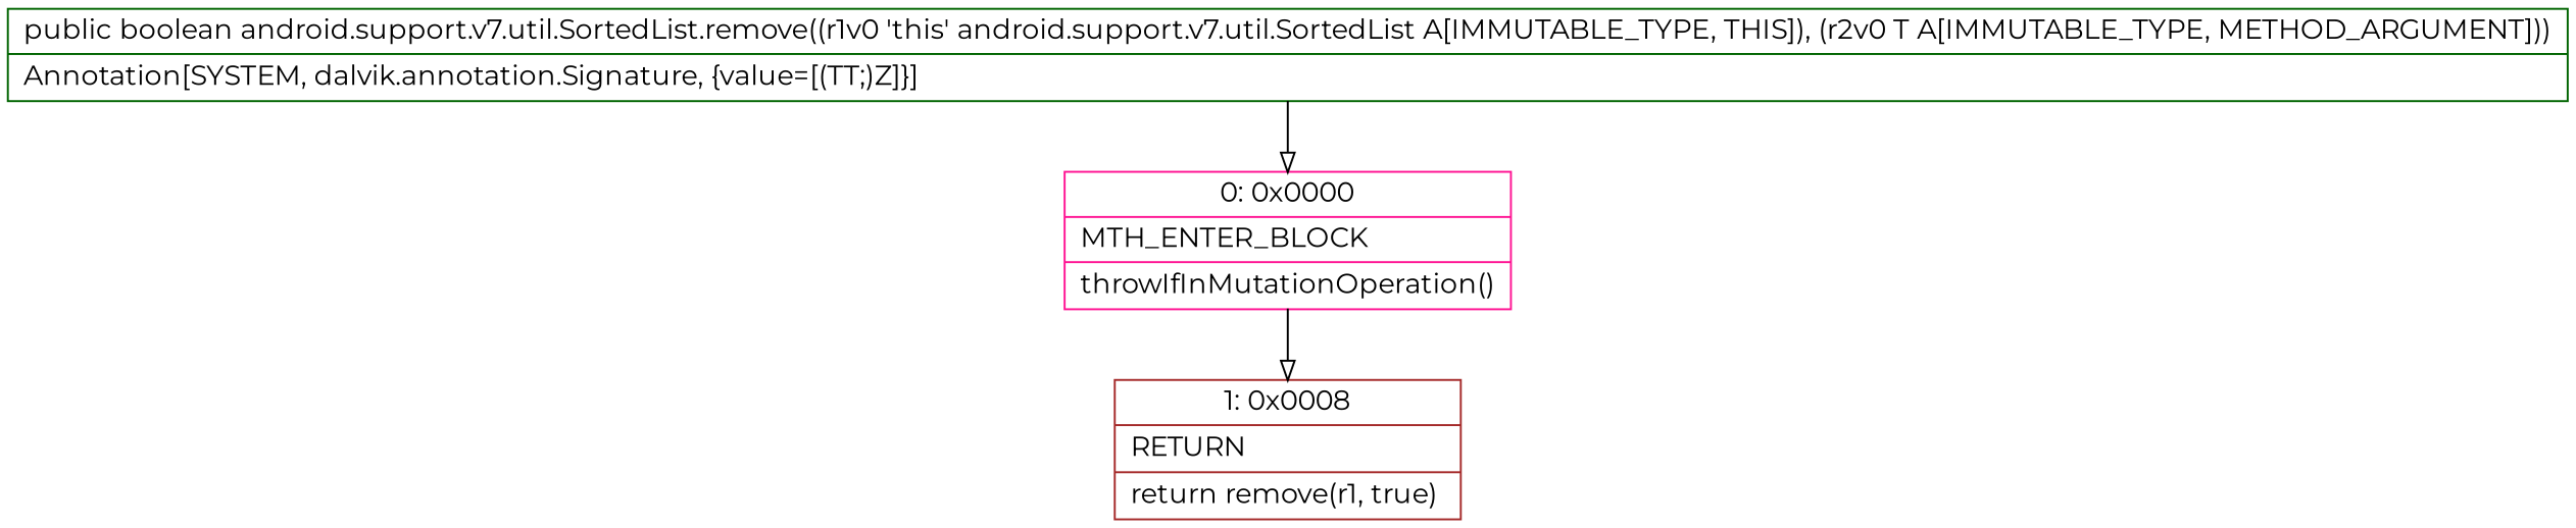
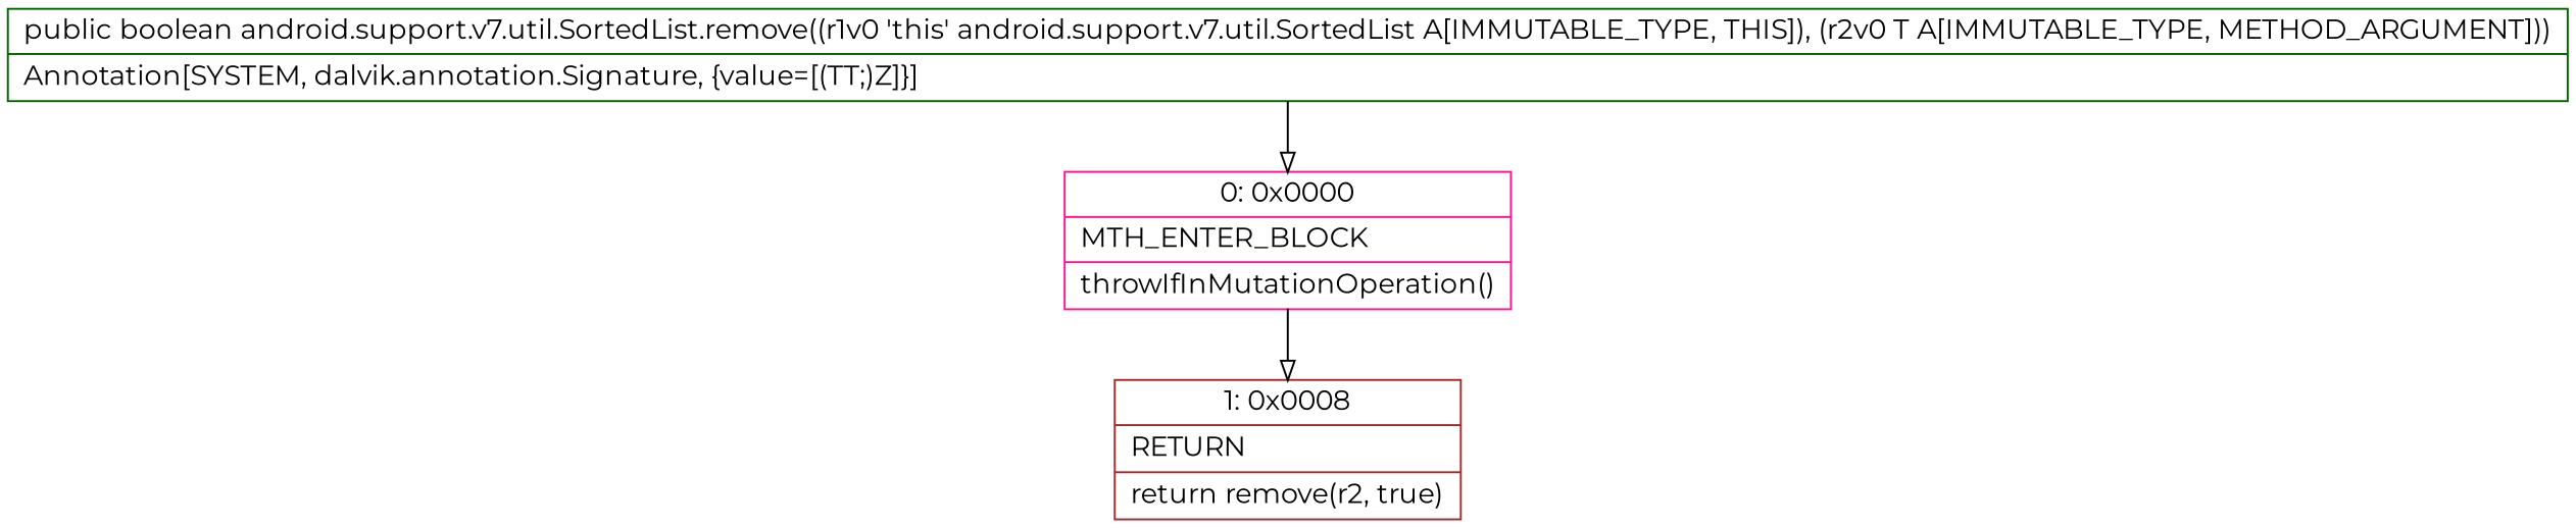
  digraph {
    fontname=Montserrat
    node [shape=record fontname=Montserrat]
    edge [arrowhead=onormal fontname=Montserrat]
    n1 [label="{0\:\ 0x0000|MTH_ENTER_BLOCK\l|throwIfInMutationOperation()\l}" color=deeppink]
-   n2 [label="{1\:\ 0x0008|RETURN\l|return remove(r1, true)\l}" color=brown]
+   n2 [label="{1\:\ 0x0008|RETURN\l|return remove(r2, true)\l}" color=brown]
    n3 [label="{public boolean android.support.v7.util.SortedList.remove((r1v0 'this' android.support.v7.util.SortedList A[IMMUTABLE_TYPE, THIS]), (r2v0 T A[IMMUTABLE_TYPE, METHOD_ARGUMENT]))  | Annotation[SYSTEM, dalvik.annotation.Signature, \{value=[(TT;)Z]\}]\l}" color=darkgreen]
    n1 -> n2
    n3 -> n1
  }
